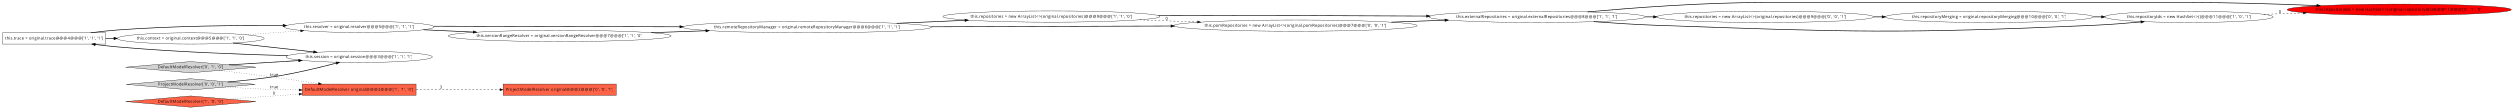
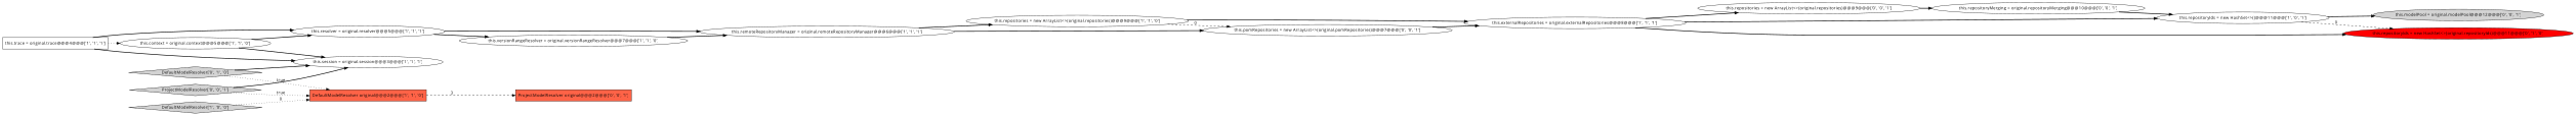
  digraph {
    fontname="Open Sans"
    rankdir=LR
    node [fillcolor=white fontname="Open Sans" shape=ellipse style=filled]
    edge [fontname="Open Sans" style=bold]
+   n1 [fillcolor=lightgray label="this.modelPool = original.modelPool@@@12@@@['0', '0', '1']"]
    n2 [label="this.resolver = original.resolver@@@5@@@['1', '1', '1']"]
    n3 [label="this.remoteRepositoryManager = original.remoteRepositoryManager@@@6@@@['1', '1', '1']"]
    n4 [label="this.versionRangeResolver = original.versionRangeResolver@@@7@@@['1', '1', '0']"]
    n5 [label="this.repositories = new ArrayList<>(original.repositories)@@@9@@@['1', '1', '0']"]
    n6 [label="this.pomRepositories = new ArrayList<>(original.pomRepositories)@@@7@@@['0', '0', '1']"]
    n7 [fillcolor=tomato label="ProjectModelResolver original@@@2@@@['0', '0', '1']" shape=box]
    n8 [label="this.externalRepositories = original.externalRepositories@@@8@@@['1', '1', '1']"]
    n9 [fillcolor=red label="this.repositoryIds = new HashSet<>(original.repositoryIds)@@@11@@@['0', '1', '0']"]
    n10 [label="this.repositoryIds = new HashSet<>()@@@11@@@['1', '0', '1']"]
    n11 [label="this.repositories = new ArrayList<>(original.repositories)@@@9@@@['0', '0', '1']"]
    n12 [label="this.repositoryMerging = original.repositoryMerging@@@10@@@['0', '0', '1']"]
    n13 [fillcolor=lightgray label="ProjectModelResolver['0', '0', '1']" shape=diamond]
    n14 [label="this.session = original.session@@@3@@@['1', '1', '1']"]
    n15 [fillcolor=tomato label="DefaultModelResolver original@@@2@@@['1', '1', '0']" shape=box]
    n16 [label="this.trace = original.trace@@@4@@@['1', '1', '1']" shape=box]
    n17 [fillcolor=lightgray label="DefaultModelResolver['0', '1', '0']" shape=diamond]
    n18 [label="this.context = original.context@@@5@@@['1', '1', '0']"]
-   n19 [fillcolor=tomato label="DefaultModelResolver['1', '0', '0']" shape=diamond]
+   n19 [fillcolor=lightgray label="DefaultModelResolver['1', '0', '0']" shape=diamond]
    n2 -> n3
    n2 -> n4
    n3 -> n5
    n3 -> n6
    n4 -> n3
    n5 -> n6 [label=0 style=dashed]
    n5 -> n8
    n6 -> n8
    n8 -> n9
    n8 -> n10
    n8 -> n11
+   n10 -> n1
    n10 -> n9 [label=0 style=dashed]
    n11 -> n12
    n12 -> n10
    n13 -> n14
    n13 -> n15 [label=true style=dotted]
-   n14 -> n16
+   n16 -> n14
    n15 -> n7 [label=3 style=dashed]
    n16 -> n2
-   n16 -> n18
+   n16 -> n18 [style=dotted]
    n17 -> n14
    n17 -> n15 [label=true style=dotted]
-   n18 -> n2 [style=dotted]
+   n18 -> n2
    n18 -> n14
    n19 -> n15 [label=0 style=dotted]
  }
